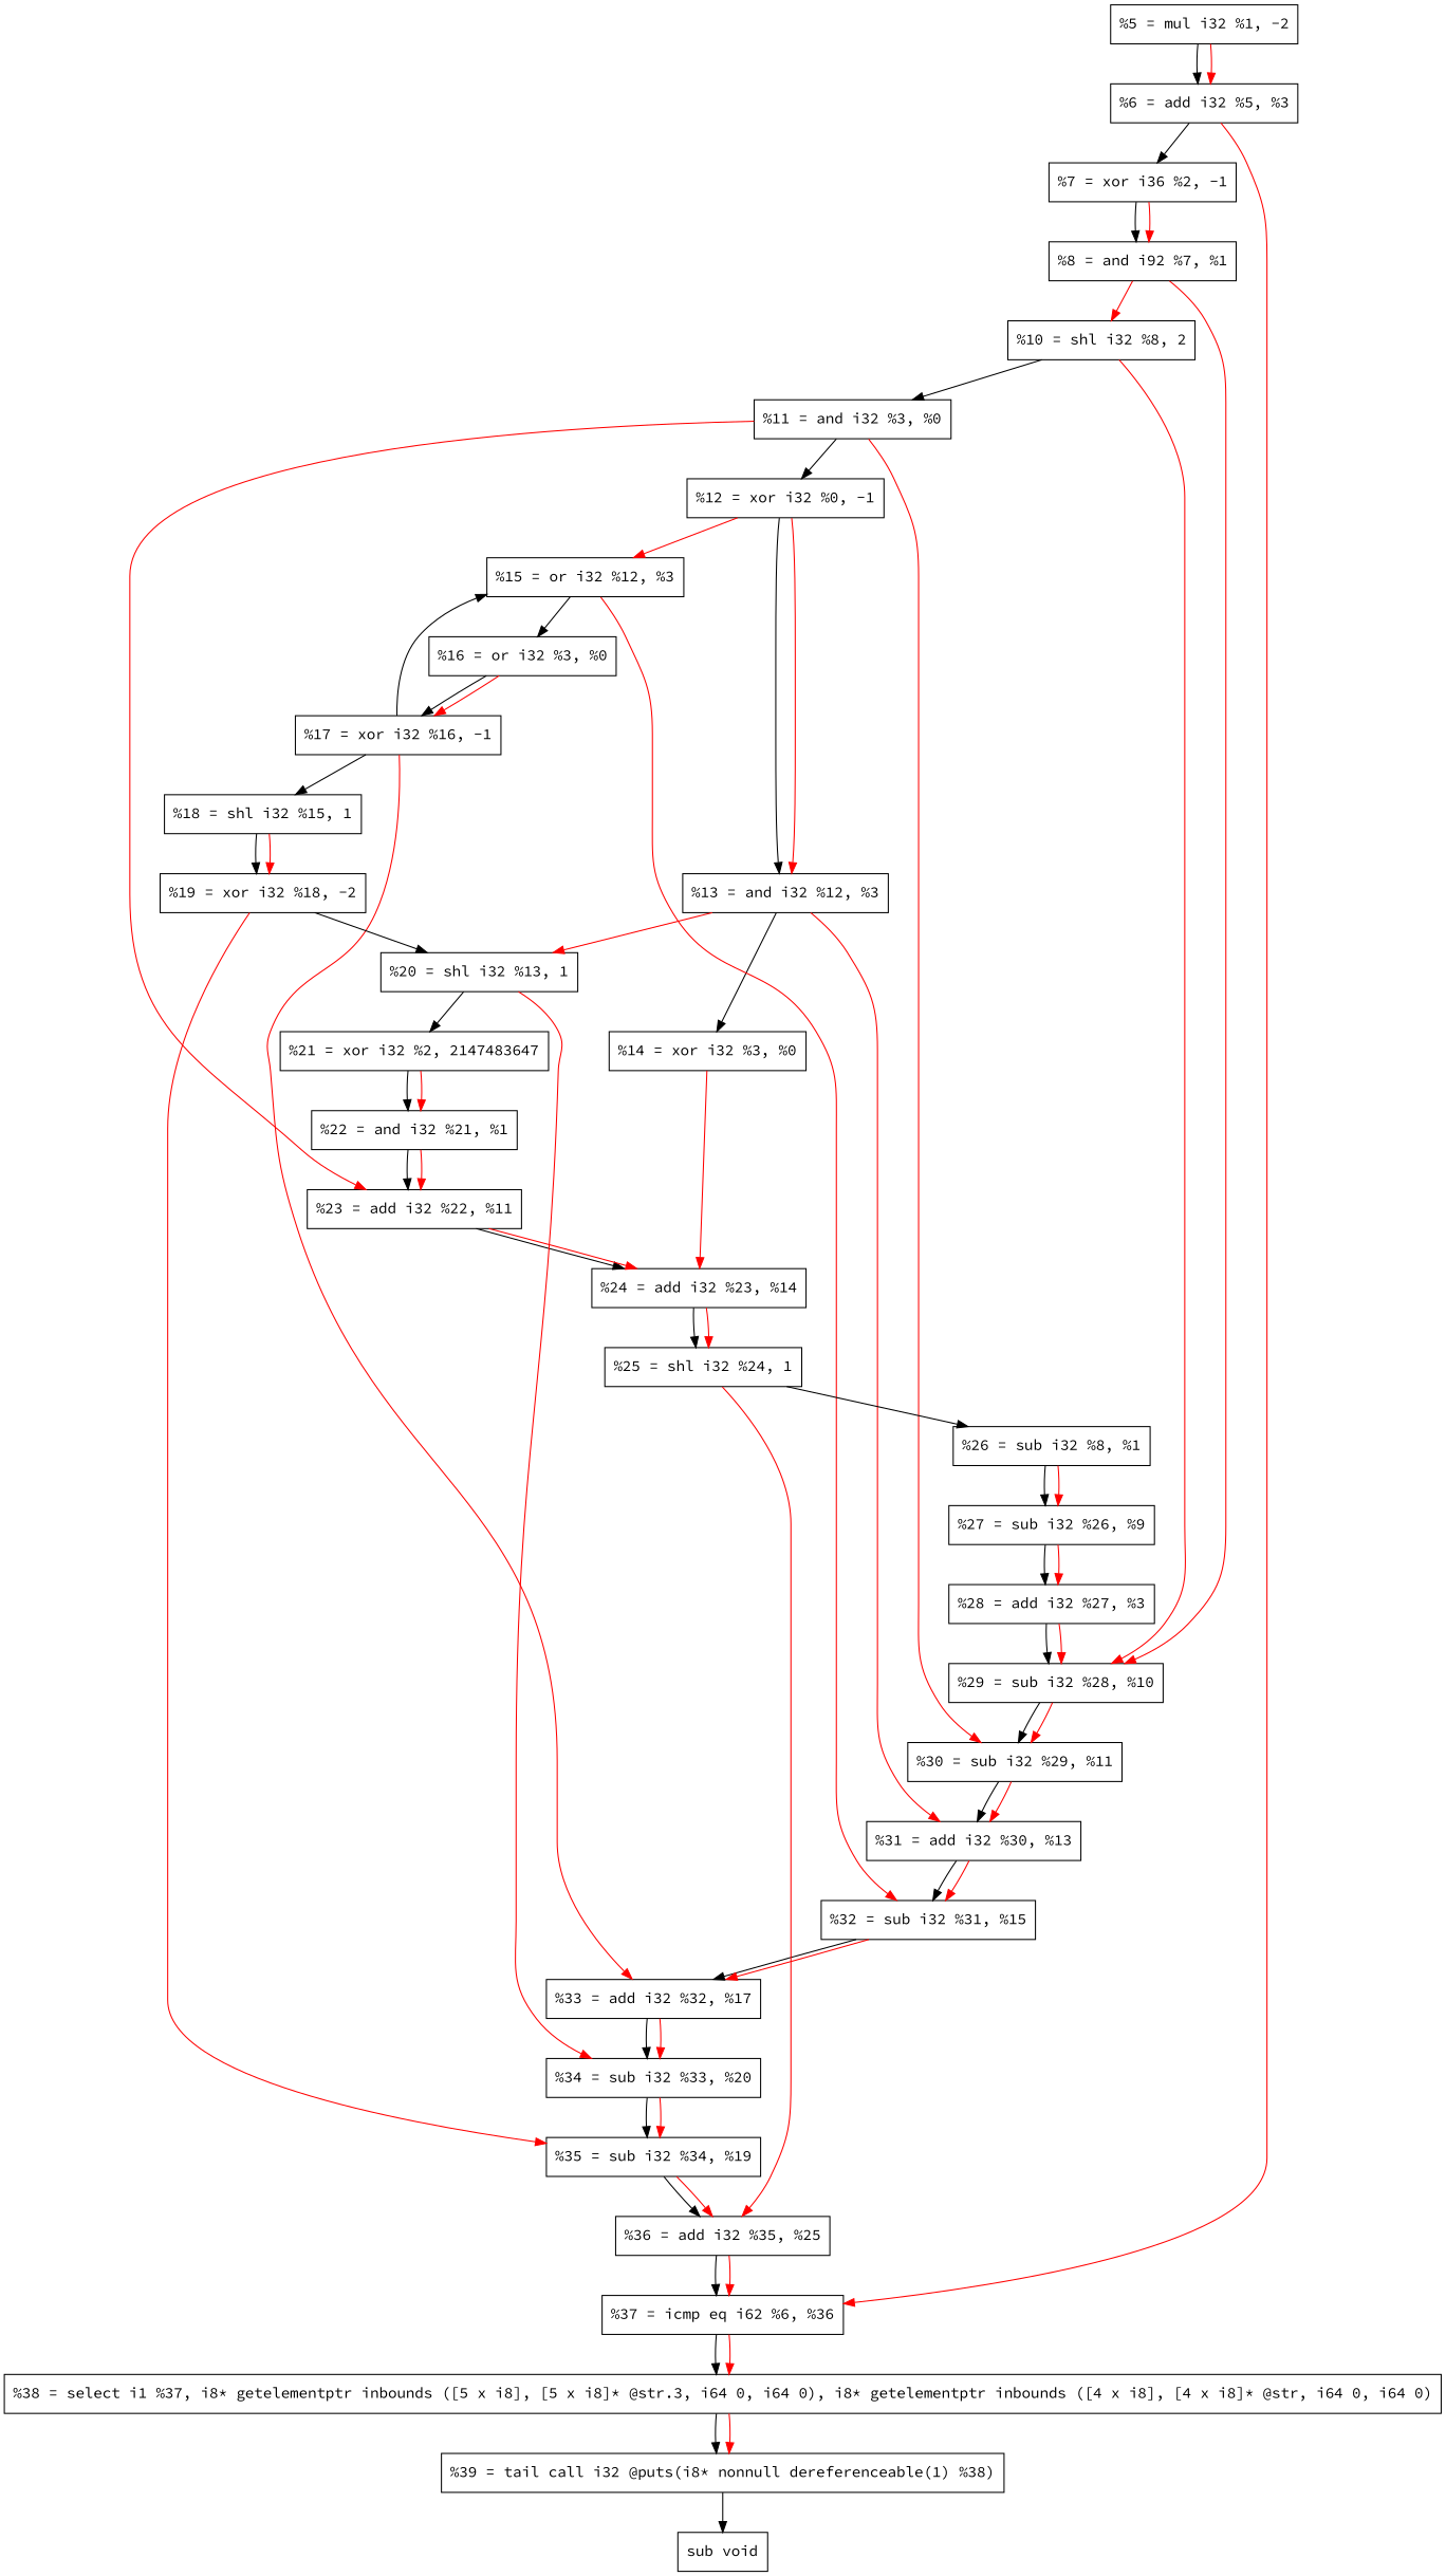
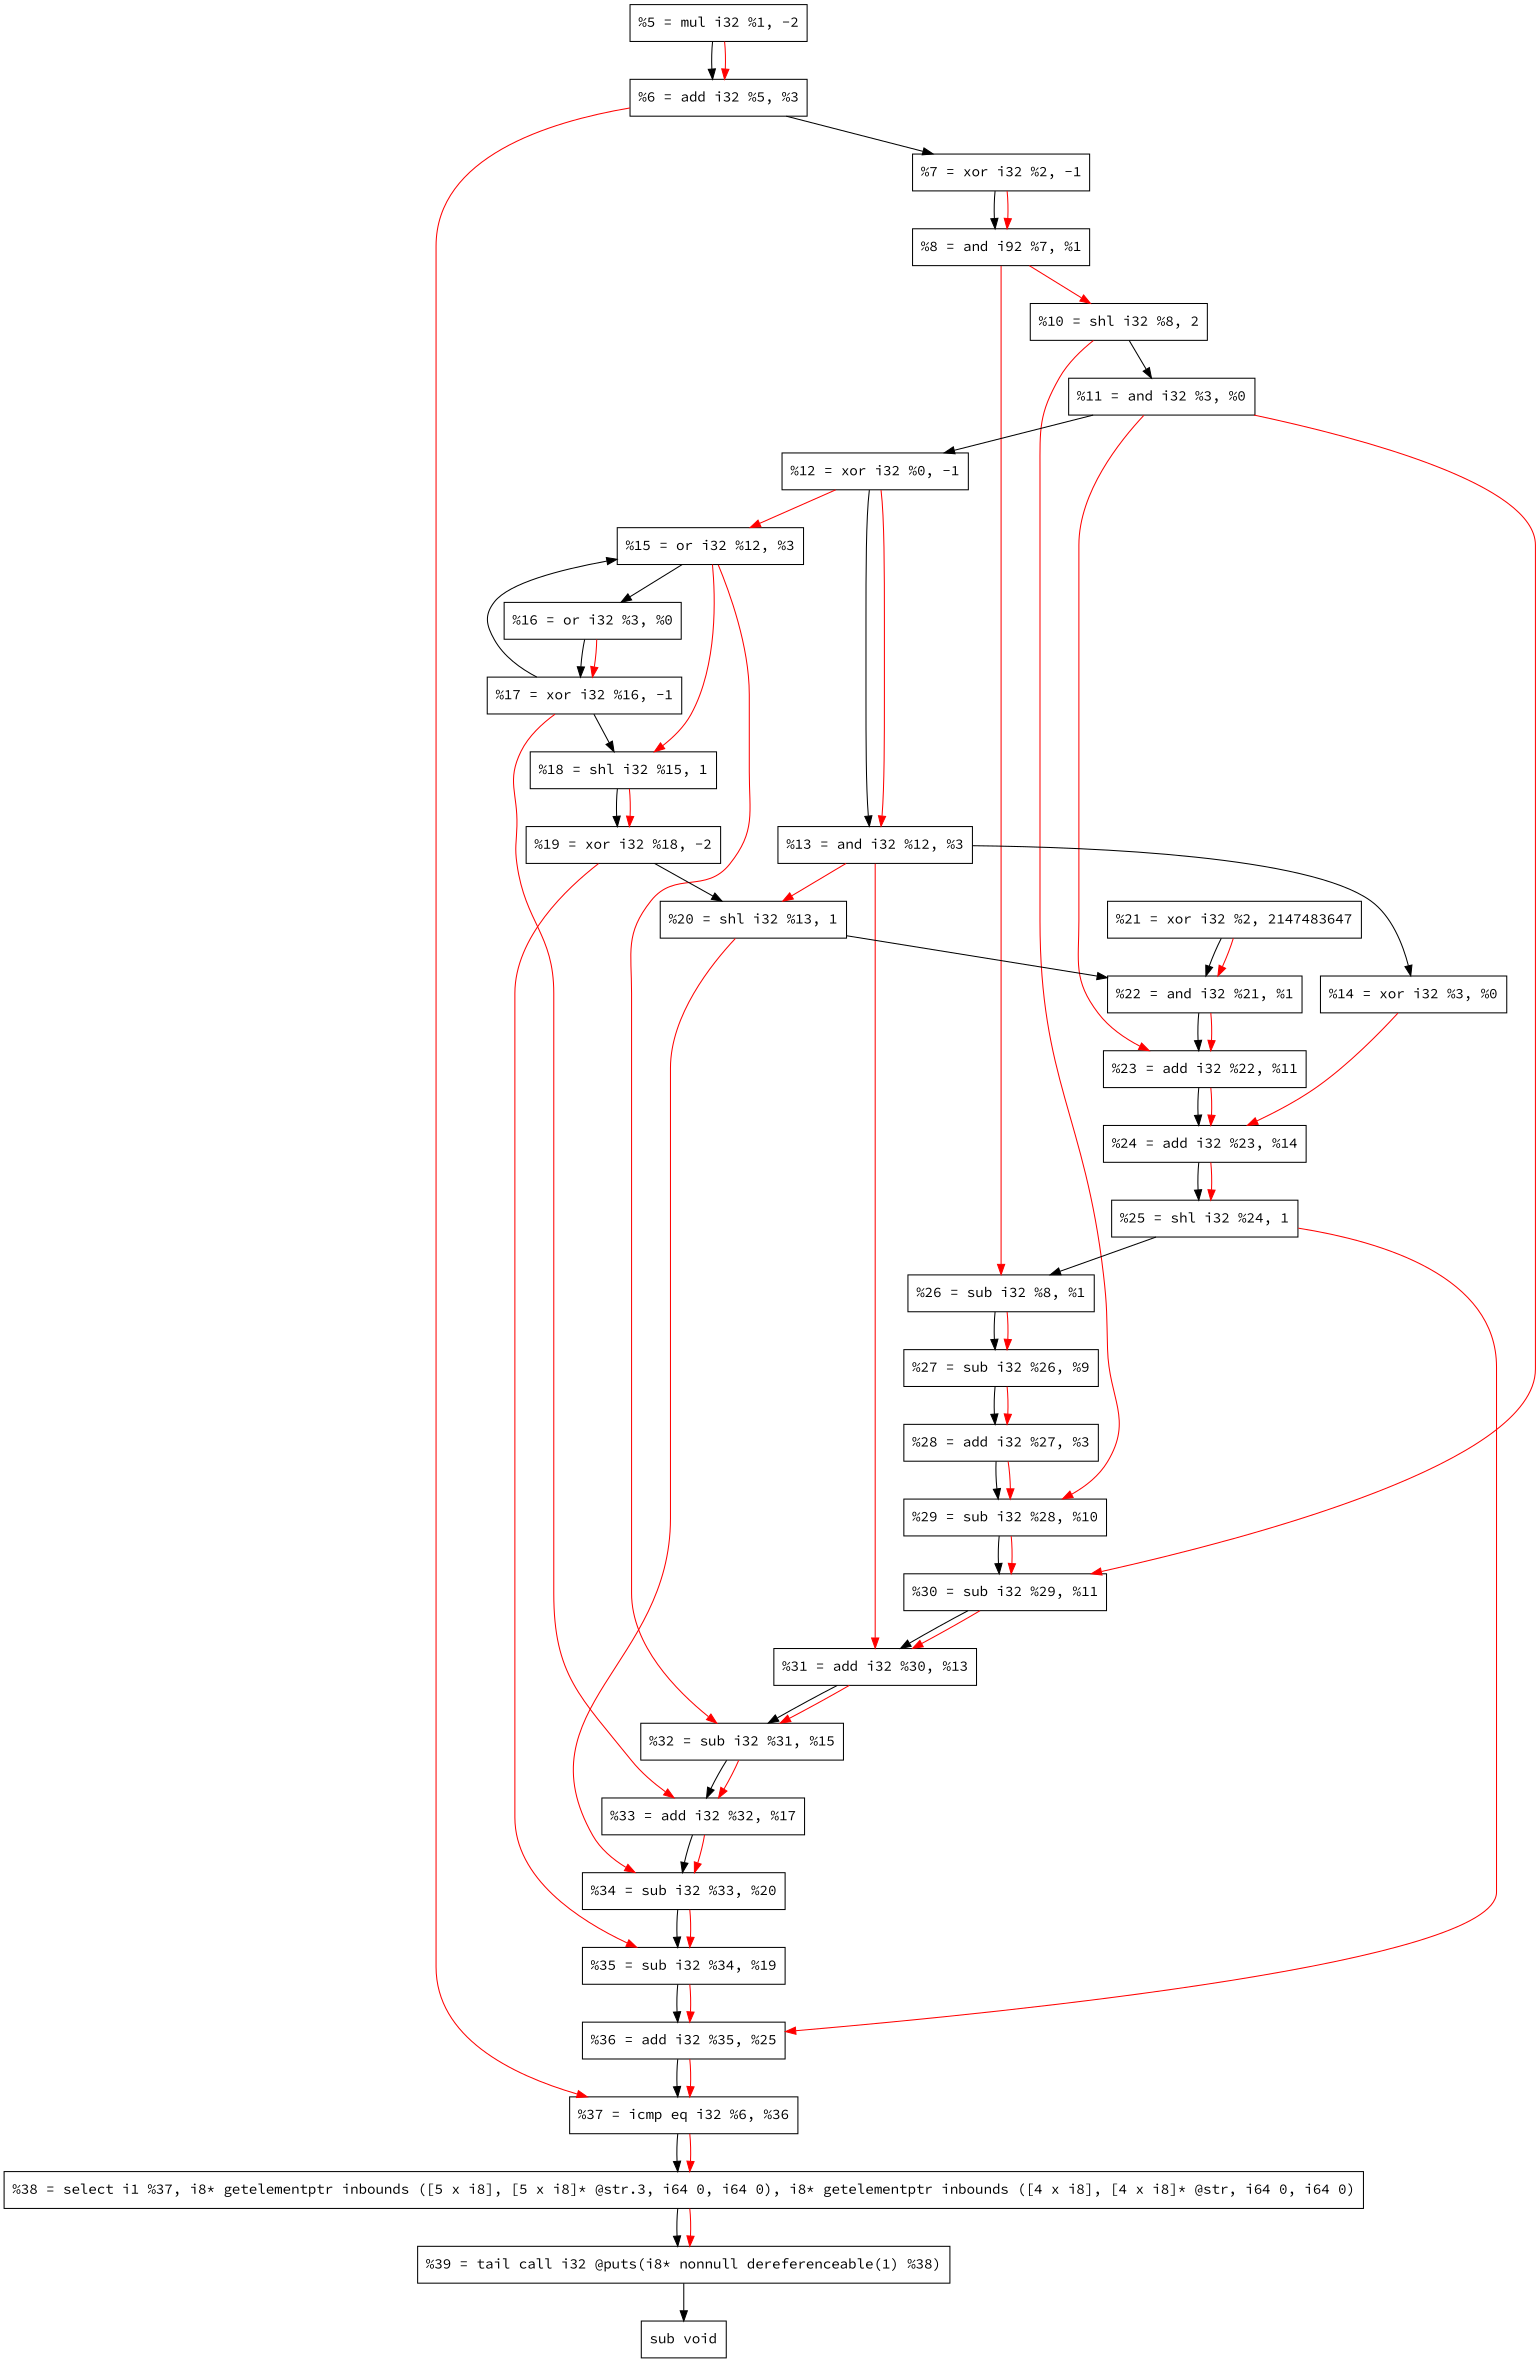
  digraph {
    fontname="Source Code Pro"
    node [fontname="Source Code Pro" shape=record]
    edge [fontname="Source Code Pro" color=red]
    n1 [label="  %5 = mul i32 %1, -2"]
    n2 [label="  %6 = add i32 %5, %3"]
-   n3 [label="%7 = xor i36 %2, -1"]
-   n4 [label="%37 = icmp eq i62 %6, %36"]
+   n3 [label="  %7 = xor i32 %2, -1"]
+   n4 [label="  %37 = icmp eq i32 %6, %36"]
    n5 [label="%8 = and i92 %7, %1"]
    n6 [label="  %38 = select i1 %37, i8* getelementptr inbounds ([5 x i8], [5 x i8]* @str.3, i64 0, i64 0), i8* getelementptr inbounds ([4 x i8], [4 x i8]* @str, i64 0, i64 0)"]
    n7 [label="  %10 = shl i32 %8, 2"]
    n8 [label="  %26 = sub i32 %8, %1"]
    n9 [label="  %11 = and i32 %3, %0"]
    n10 [label="  %29 = sub i32 %28, %10"]
    n11 [label="  %27 = sub i32 %26, %9"]
    n12 [label="  %28 = add i32 %27, %3"]
    n13 [label="  %12 = xor i32 %0, -1"]
    n14 [label="  %23 = add i32 %22, %11"]
    n15 [label="  %30 = sub i32 %29, %11"]
    n16 [label="  %13 = and i32 %12, %3"]
    n17 [label="  %15 = or i32 %12, %3"]
    n18 [label="  %24 = add i32 %23, %14"]
    n19 [label="  %31 = add i32 %30, %13"]
    n20 [label="  %14 = xor i32 %3, %0"]
    n21 [label="  %20 = shl i32 %13, 1"]
    n22 [label="  %16 = or i32 %3, %0"]
    n23 [label="  %18 = shl i32 %15, 1"]
    n24 [label="  %32 = sub i32 %31, %15"]
    n25 [label="  %21 = xor i32 %2, 2147483647"]
    n26 [label="  %34 = sub i32 %33, %20"]
    n27 [label="  %25 = shl i32 %24, 1"]
    n28 [label="  %17 = xor i32 %16, -1"]
    n29 [label="  %19 = xor i32 %18, -2"]
    n30 [label="  %33 = add i32 %32, %17"]
    n31 [label="  %35 = sub i32 %34, %19"]
    n32 [label="  %36 = add i32 %35, %25"]
    n33 [label="  %22 = and i32 %21, %1"]
    n34 [label="  %39 = tail call i32 @puts(i8* nonnull dereferenceable(1) %38)"]
    n35 [label="sub void"]
    n1 -> n2 [color=""]
    n1 -> n2
    n2 -> n3 [color=""]
    n2 -> n4
    n3 -> n5 [color=""]
    n3 -> n5
    n4 -> n6 [color=""]
    n4 -> n6
    n5 -> n7
-   n5 -> n10
+   n5 -> n8
    n6 -> n34 [color=""]
    n6 -> n34
    n7 -> n9 [color=""]
    n7 -> n10
    n8 -> n11 [color=""]
    n8 -> n11
    n9 -> n13 [color=""]
    n9 -> n14
    n9 -> n15
    n10 -> n15 [color=""]
    n10 -> n15
    n11 -> n12 [color=""]
    n11 -> n12
    n12 -> n10 [color=""]
    n12 -> n10
    n13 -> n16 [color=""]
    n13 -> n16
    n13 -> n17
    n14 -> n18 [color=""]
    n14 -> n18
    n15 -> n19 [color=""]
    n15 -> n19
    n16 -> n19
    n16 -> n20 [color=""]
    n16 -> n21
    n17 -> n22 [color=""]
+   n17 -> n23
    n17 -> n24
    n18 -> n27 [color=""]
    n18 -> n27
    n19 -> n24 [color=""]
    n19 -> n24
    n20 -> n18
-   n21 -> n25 [color=""]
+   n21 -> n33 [color=""]
    n21 -> n26
    n22 -> n28 [color=""]
    n22 -> n28
    n23 -> n29 [color=""]
    n23 -> n29
    n24 -> n30 [color=""]
    n24 -> n30
    n25 -> n33 [color=""]
    n25 -> n33
    n26 -> n31 [color=""]
    n26 -> n31
    n27 -> n8 [color=""]
    n27 -> n32
    n28 -> n17 [color=""]
    n28 -> n23 [color=""]
    n28 -> n30
    n29 -> n21 [color=""]
    n29 -> n31
    n30 -> n26 [color=""]
    n30 -> n26
    n31 -> n32 [color=""]
    n31 -> n32
    n32 -> n4 [color=""]
    n32 -> n4
    n33 -> n14 [color=""]
    n33 -> n14
    n34 -> n35 [color=""]
  }
